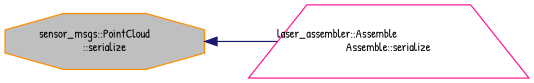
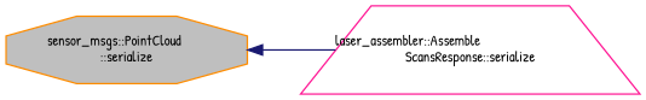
  digraph {
    rankdir=LR
    fontname="Patrick Hand"
    node [fontname="Patrick Hand" fontsize=10 style=filled]
    n1 [color=darkorange fillcolor=grey75 fontcolor=black height=0.2 label="sensor_msgs::PointCloud\l::serialize" shape=octagon width=0.4]
-   n2 [color=deeppink fillcolor=white height=0.2 label="laser_assembler::Assemble\lAssemble::serialize" shape=trapezium width=0.4]
+   n2 [color=deeppink fillcolor=white height=0.2 label="laser_assembler::Assemble\lScansResponse::serialize" shape=trapezium width=0.4]
    n1 -> n2 [color=midnightblue dir=back fontname="Patrick Hand" fontsize=10 labelfontname=Helvetica labelfontsize=10 style=solid]
  }
